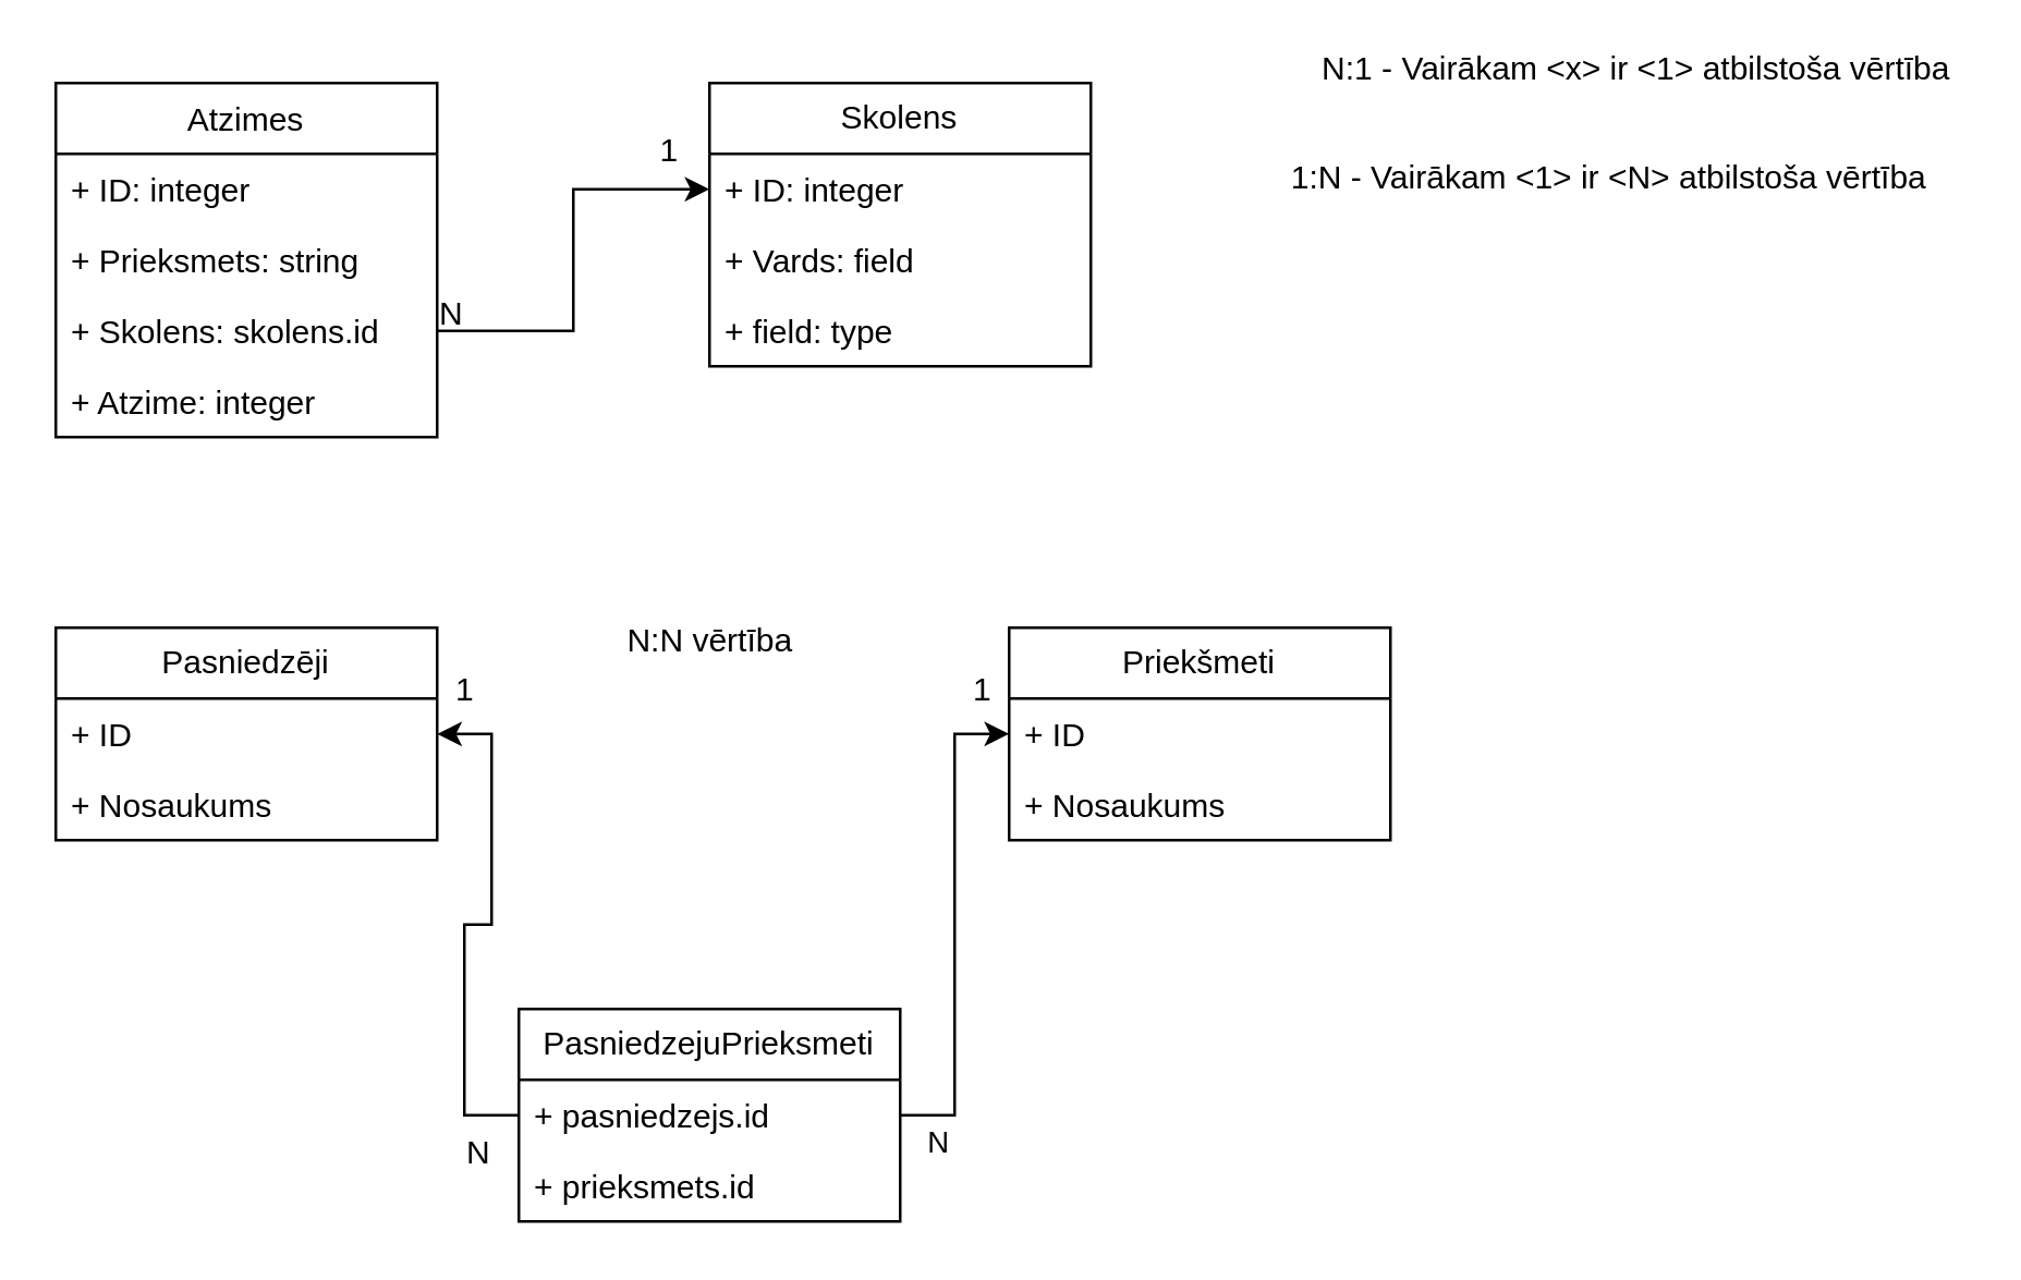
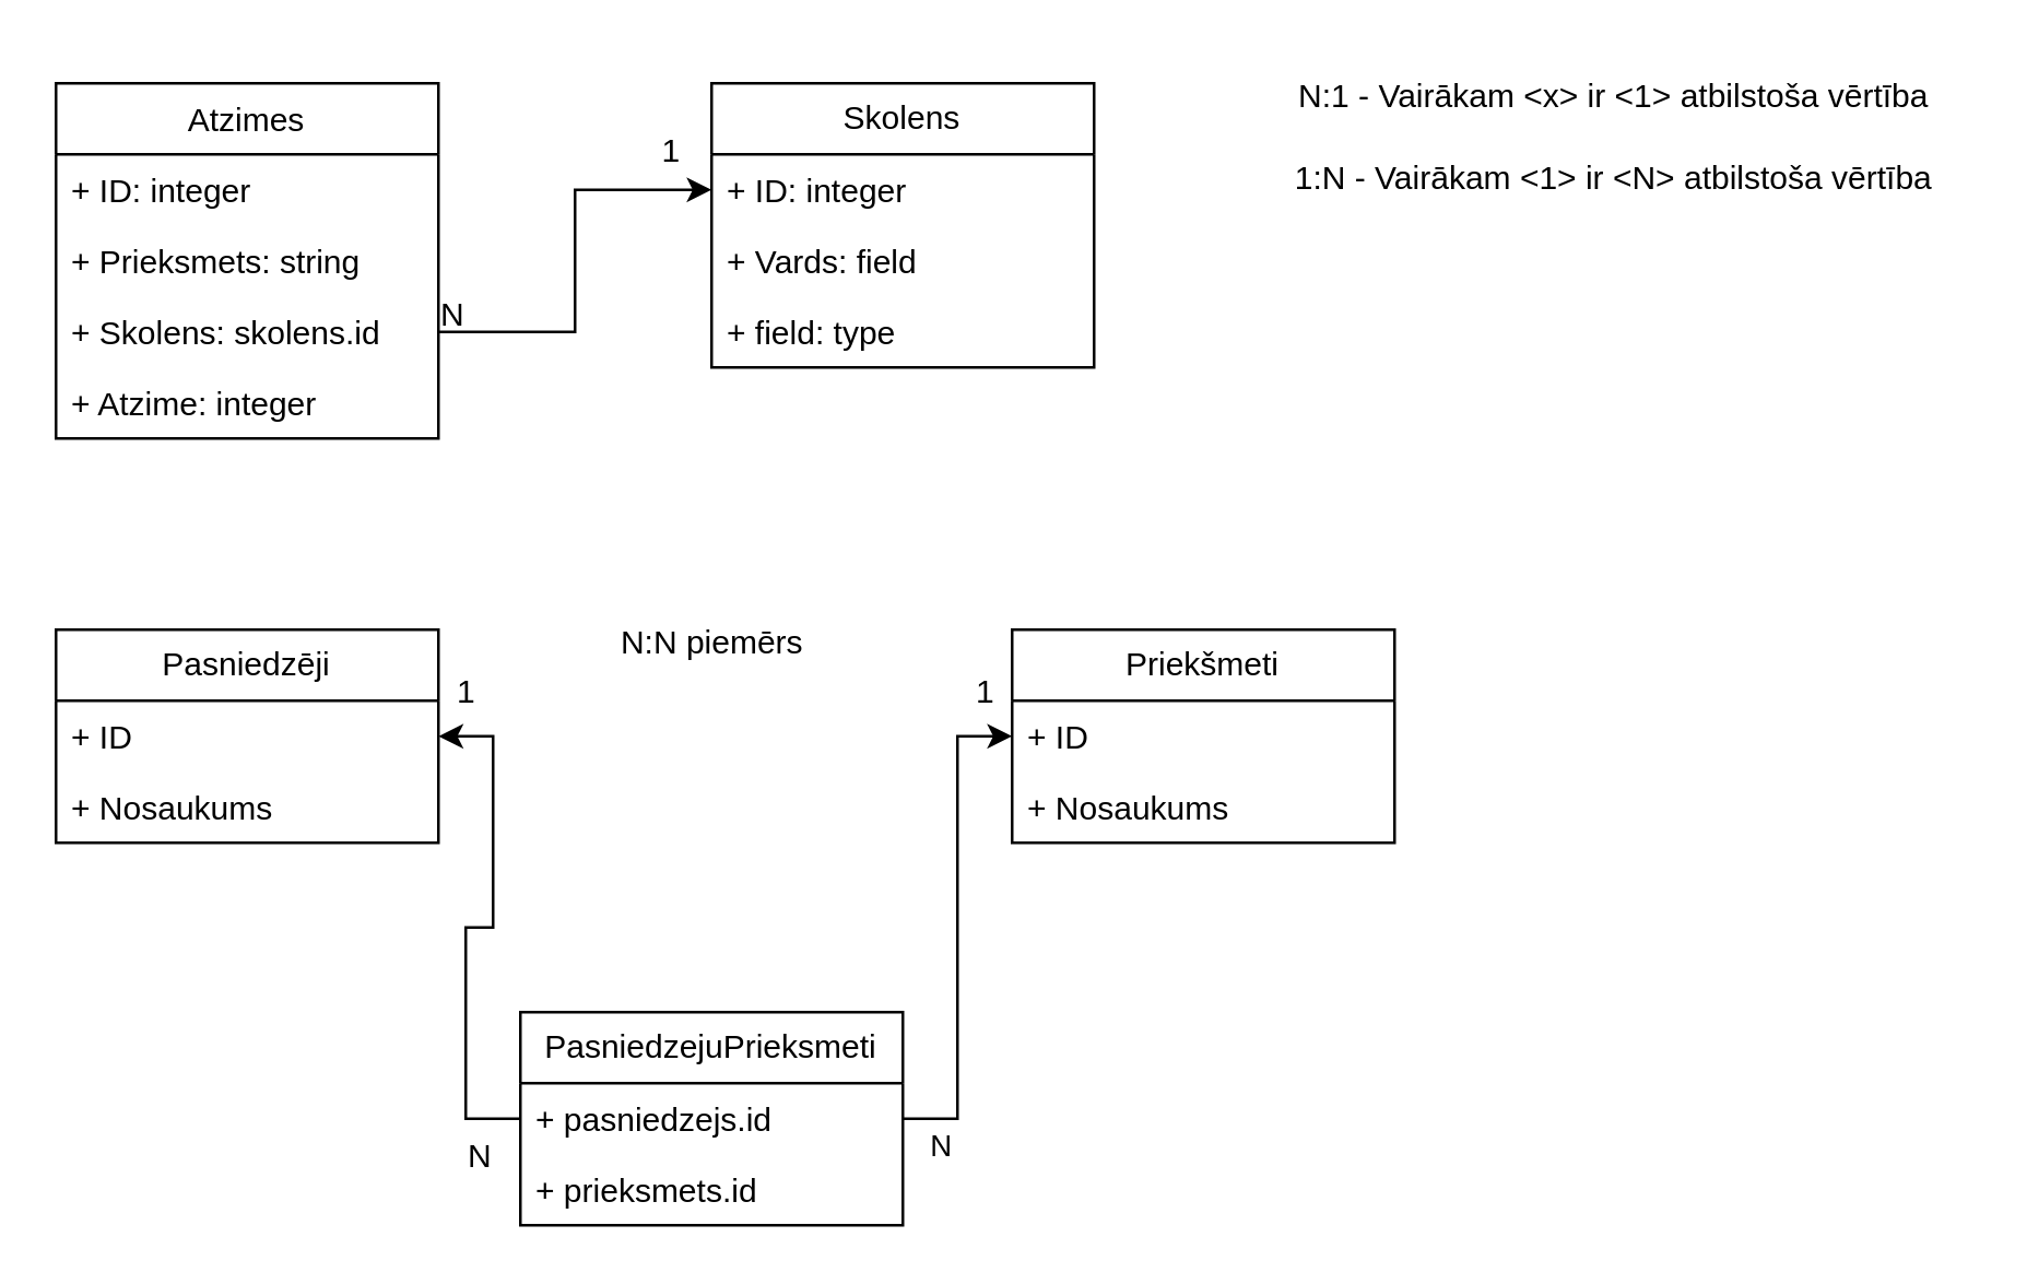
  <mxCell id="0" />
  <mxCell id="1" parent="0" />
  <mxCell id="2" value="Atzimes" style="swimlane;fontStyle=0;childLayout=stackLayout;horizontal=1;startSize=26;fillColor=none;horizontalStack=0;resizeParent=1;resizeParentMax=0;resizeLast=0;collapsible=1;marginBottom=0;" parent="1" vertex="1"><mxGeometry x="20" y="30" width="140" height="130" as="geometry" /></mxCell>
  <mxCell id="3" value="+ ID: integer" style="text;strokeColor=none;fillColor=none;align=left;verticalAlign=top;spacingLeft=4;spacingRight=4;overflow=hidden;rotatable=0;points=[[0,0.5],[1,0.5]];portConstraint=eastwest;" parent="2" vertex="1"><mxGeometry y="26" width="140" height="26" as="geometry" /></mxCell>
  <mxCell id="4" value="+ Prieksmets: string" style="text;strokeColor=none;fillColor=none;align=left;verticalAlign=top;spacingLeft=4;spacingRight=4;overflow=hidden;rotatable=0;points=[[0,0.5],[1,0.5]];portConstraint=eastwest;" parent="2" vertex="1"><mxGeometry y="52" width="140" height="26" as="geometry" /></mxCell>
  <mxCell id="5" value="+ Skolens: skolens.id" style="text;strokeColor=none;fillColor=none;align=left;verticalAlign=top;spacingLeft=4;spacingRight=4;overflow=hidden;rotatable=0;points=[[0,0.5],[1,0.5]];portConstraint=eastwest;" parent="2" vertex="1"><mxGeometry y="78" width="140" height="26" as="geometry" /></mxCell>
  <mxCell id="6" value="+ Atzime: integer" style="text;strokeColor=none;fillColor=none;align=left;verticalAlign=top;spacingLeft=4;spacingRight=4;overflow=hidden;rotatable=0;points=[[0,0.5],[1,0.5]];portConstraint=eastwest;" parent="2" vertex="1"><mxGeometry y="104" width="140" height="26" as="geometry" /></mxCell>
  <mxCell id="7" value="Skolens" style="swimlane;fontStyle=0;childLayout=stackLayout;horizontal=1;startSize=26;fillColor=none;horizontalStack=0;resizeParent=1;resizeParentMax=0;resizeLast=0;collapsible=1;marginBottom=0;whiteSpace=wrap;html=1;" vertex="1" parent="1"><mxGeometry x="260" y="30" width="140" height="104" as="geometry" /></mxCell>
  <mxCell id="8" value="+ ID: integer" style="text;strokeColor=none;fillColor=none;align=left;verticalAlign=top;spacingLeft=4;spacingRight=4;overflow=hidden;rotatable=0;points=[[0,0.5],[1,0.5]];portConstraint=eastwest;whiteSpace=wrap;html=1;" vertex="1" parent="7"><mxGeometry y="26" width="140" height="26" as="geometry" /></mxCell>
  <mxCell id="9" value="+ Vards: field" style="text;strokeColor=none;fillColor=none;align=left;verticalAlign=top;spacingLeft=4;spacingRight=4;overflow=hidden;rotatable=0;points=[[0,0.5],[1,0.5]];portConstraint=eastwest;whiteSpace=wrap;html=1;" vertex="1" parent="7"><mxGeometry y="52" width="140" height="26" as="geometry" /></mxCell>
  <mxCell id="10" value="+ field: type" style="text;strokeColor=none;fillColor=none;align=left;verticalAlign=top;spacingLeft=4;spacingRight=4;overflow=hidden;rotatable=0;points=[[0,0.5],[1,0.5]];portConstraint=eastwest;whiteSpace=wrap;html=1;" vertex="1" parent="7"><mxGeometry y="78" width="140" height="26" as="geometry" /></mxCell>
  <mxCell id="11" style="edgeStyle=orthogonalEdgeStyle;rounded=0;orthogonalLoop=1;jettySize=auto;html=1;exitX=1;exitY=0.5;exitDx=0;exitDy=0;entryX=0;entryY=0.5;entryDx=0;entryDy=0;" edge="1" parent="1" source="5" target="8"><mxGeometry relative="1" as="geometry" /></mxCell>
  <mxCell id="12" value="N" style="text;html=1;align=center;verticalAlign=middle;resizable=0;points=[];autosize=1;strokeColor=none;fillColor=none;" vertex="1" parent="1"><mxGeometry x="150" y="100" width="30" height="30" as="geometry" /></mxCell>
  <mxCell id="13" value="1" style="text;html=1;align=center;verticalAlign=middle;resizable=0;points=[];autosize=1;strokeColor=none;fillColor=none;" vertex="1" parent="1"><mxGeometry x="230" y="40" width="30" height="30" as="geometry" /></mxCell>
- <mxCell id="14" value="N:1 - Vairākam &amp;lt;x&amp;gt; ir &amp;lt;1&amp;gt; atbilstoša vērtība" style="text;html=1;align=center;verticalAlign=middle;resizable=0;points=[];autosize=1;strokeColor=none;fillColor=none;" vertex="1" parent="1"><mxGeometry x="470" y="10" width="260" height="30" as="geometry" /></mxCell>
+ <mxCell id="14" value="N:1 - Vairākam &amp;lt;x&amp;gt; ir &amp;lt;1&amp;gt; atbilstoša vērtība" style="text;html=1;align=center;verticalAlign=middle;resizable=0;points=[];autosize=1;strokeColor=none;fillColor=none;" vertex="1" parent="1"><mxGeometry x="460" y="20" width="260" height="30" as="geometry" /></mxCell>
  <mxCell id="15" value="1:N - Vairākam &amp;lt;1&amp;gt; ir &amp;lt;N&amp;gt; atbilstoša vērtība" style="text;html=1;align=center;verticalAlign=middle;resizable=0;points=[];autosize=1;strokeColor=none;fillColor=none;" vertex="1" parent="1"><mxGeometry x="460" y="50" width="260" height="30" as="geometry" /></mxCell>
  <mxCell id="16" value="Pasniedzēji" style="swimlane;fontStyle=0;childLayout=stackLayout;horizontal=1;startSize=26;fillColor=none;horizontalStack=0;resizeParent=1;resizeParentMax=0;resizeLast=0;collapsible=1;marginBottom=0;whiteSpace=wrap;html=1;" vertex="1" parent="1"><mxGeometry x="20" y="230" width="140" height="78" as="geometry" /></mxCell>
  <mxCell id="17" value="+ ID" style="text;strokeColor=none;fillColor=none;align=left;verticalAlign=top;spacingLeft=4;spacingRight=4;overflow=hidden;rotatable=0;points=[[0,0.5],[1,0.5]];portConstraint=eastwest;whiteSpace=wrap;html=1;" vertex="1" parent="16"><mxGeometry y="26" width="140" height="26" as="geometry" /></mxCell>
  <mxCell id="18" value="+ Nosaukums" style="text;strokeColor=none;fillColor=none;align=left;verticalAlign=top;spacingLeft=4;spacingRight=4;overflow=hidden;rotatable=0;points=[[0,0.5],[1,0.5]];portConstraint=eastwest;whiteSpace=wrap;html=1;" vertex="1" parent="16"><mxGeometry y="52" width="140" height="26" as="geometry" /></mxCell>
  <mxCell id="19" value="Priekšmeti" style="swimlane;fontStyle=0;childLayout=stackLayout;horizontal=1;startSize=26;fillColor=none;horizontalStack=0;resizeParent=1;resizeParentMax=0;resizeLast=0;collapsible=1;marginBottom=0;whiteSpace=wrap;html=1;" vertex="1" parent="1"><mxGeometry x="370" y="230" width="140" height="78" as="geometry" /></mxCell>
  <mxCell id="20" value="+ ID" style="text;strokeColor=none;fillColor=none;align=left;verticalAlign=top;spacingLeft=4;spacingRight=4;overflow=hidden;rotatable=0;points=[[0,0.5],[1,0.5]];portConstraint=eastwest;whiteSpace=wrap;html=1;" vertex="1" parent="19"><mxGeometry y="26" width="140" height="26" as="geometry" /></mxCell>
  <mxCell id="21" value="+ Nosaukums" style="text;strokeColor=none;fillColor=none;align=left;verticalAlign=top;spacingLeft=4;spacingRight=4;overflow=hidden;rotatable=0;points=[[0,0.5],[1,0.5]];portConstraint=eastwest;whiteSpace=wrap;html=1;" vertex="1" parent="19"><mxGeometry y="52" width="140" height="26" as="geometry" /></mxCell>
  <mxCell id="22" style="edgeStyle=orthogonalEdgeStyle;rounded=0;orthogonalLoop=1;jettySize=auto;html=1;exitX=1;exitY=0.5;exitDx=0;exitDy=0;entryX=0;entryY=0.5;entryDx=0;entryDy=0;" edge="1" parent="1" source="24" target="20"><mxGeometry relative="1" as="geometry" /></mxCell>
  <mxCell id="23" value="N" style="edgeLabel;html=1;align=center;verticalAlign=middle;resizable=0;points=[];" vertex="1" connectable="0" parent="22"><mxGeometry x="-0.856" y="-9" relative="1" as="geometry"><mxPoint as="offset" /></mxGeometry></mxCell>
  <mxCell id="24" value="PasniedzejuPrieksmeti" style="swimlane;fontStyle=0;childLayout=stackLayout;horizontal=1;startSize=26;fillColor=none;horizontalStack=0;resizeParent=1;resizeParentMax=0;resizeLast=0;collapsible=1;marginBottom=0;whiteSpace=wrap;html=1;" vertex="1" parent="1"><mxGeometry x="190" y="370" width="140" height="78" as="geometry" /></mxCell>
  <mxCell id="25" value="+ pasniedzejs.id" style="text;strokeColor=none;fillColor=none;align=left;verticalAlign=top;spacingLeft=4;spacingRight=4;overflow=hidden;rotatable=0;points=[[0,0.5],[1,0.5]];portConstraint=eastwest;whiteSpace=wrap;html=1;" vertex="1" parent="24"><mxGeometry y="26" width="140" height="26" as="geometry" /></mxCell>
  <mxCell id="26" value="+ prieksmets.id" style="text;strokeColor=none;fillColor=none;align=left;verticalAlign=top;spacingLeft=4;spacingRight=4;overflow=hidden;rotatable=0;points=[[0,0.5],[1,0.5]];portConstraint=eastwest;whiteSpace=wrap;html=1;" vertex="1" parent="24"><mxGeometry y="52" width="140" height="26" as="geometry" /></mxCell>
  <mxCell id="27" style="edgeStyle=orthogonalEdgeStyle;rounded=0;orthogonalLoop=1;jettySize=auto;html=1;exitX=0;exitY=0.5;exitDx=0;exitDy=0;entryX=1;entryY=0.5;entryDx=0;entryDy=0;" edge="1" parent="1" source="25" target="17"><mxGeometry relative="1" as="geometry" /></mxCell>
  <mxCell id="28" value="1" style="text;html=1;align=center;verticalAlign=middle;resizable=0;points=[];autosize=1;strokeColor=none;fillColor=none;" vertex="1" parent="1"><mxGeometry x="155" y="238" width="30" height="30" as="geometry" /></mxCell>
  <mxCell id="29" value="N" style="text;html=1;align=center;verticalAlign=middle;resizable=0;points=[];autosize=1;strokeColor=none;fillColor=none;" vertex="1" parent="1"><mxGeometry x="160" y="408" width="30" height="30" as="geometry" /></mxCell>
  <mxCell id="30" value="1" style="text;html=1;align=center;verticalAlign=middle;resizable=0;points=[];autosize=1;strokeColor=none;fillColor=none;" vertex="1" parent="1"><mxGeometry x="345" y="238" width="30" height="30" as="geometry" /></mxCell>
- <mxCell id="31" value="N:N vērtība" style="text;html=1;align=center;verticalAlign=middle;resizable=0;points=[];autosize=1;strokeColor=none;fillColor=none;" vertex="1" parent="1"><mxGeometry x="215" y="220" width="90" height="30" as="geometry" /></mxCell>
+ <mxCell id="31" value="N:N piemērs" style="text;html=1;align=center;verticalAlign=middle;resizable=0;points=[];autosize=1;strokeColor=none;fillColor=none;" vertex="1" parent="1"><mxGeometry x="215" y="220" width="90" height="30" as="geometry" /></mxCell>
